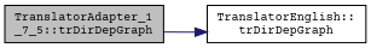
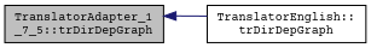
  digraph {
    rankdir=LR
    fontname="Courier Prime"
    node [color=black fontname="Courier Prime" fontsize=10 shape=record style=filled]
    n1 [fillcolor=grey75 fontcolor=black height=0.2 label="TranslatorAdapter_1\l_7_5::trDirDepGraph" width=0.4]
    n2 [fillcolor=white height=0.2 label="TranslatorEnglish::\ltrDirDepGraph" width=0.4]
-   n1 -> n2 [color=midnightblue fontname="Courier Prime" fontsize=10 labelfontname=Helvetica labelfontsize=10 style=solid]
+   n2 -> n1 [color=midnightblue fontname="Courier Prime" fontsize=10 labelfontname=Helvetica labelfontsize=10 style=solid]
  }
